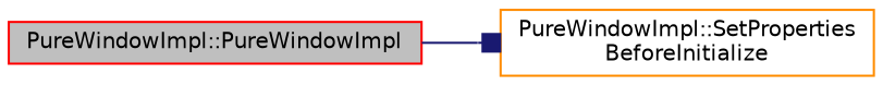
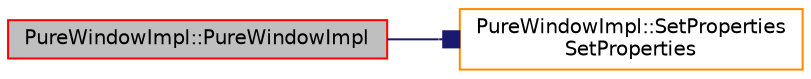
  digraph {
    rankdir=LR
    node [fontname=Helvetica fontsize=10 shape=record style=filled]
    n1 [color=red fillcolor=grey75 fontcolor=black height=0.2 label="PureWindowImpl::PureWindowImpl" width=0.4]
-   n2 [color=darkorange fillcolor=white height=0.2 label="PureWindowImpl::SetProperties\lBeforeInitialize" width=0.4]
+   n2 [color=darkorange fillcolor=white height=0.2 label="PureWindowImpl::SetProperties\lSetProperties" width=0.4]
    n1 -> n2 [color=midnightblue fontname=Helvetica fontsize=10 labelfontname=Helvetica labelfontsize=10 style=solid arrowhead=box]
  }
